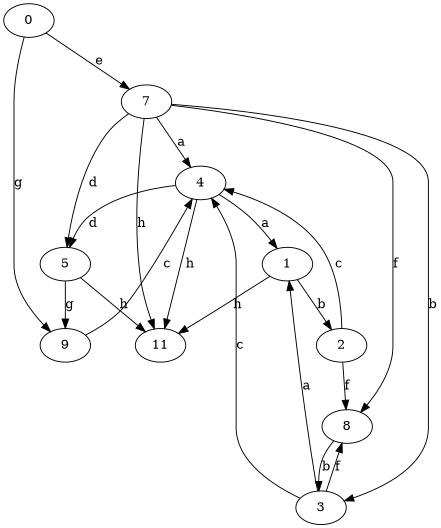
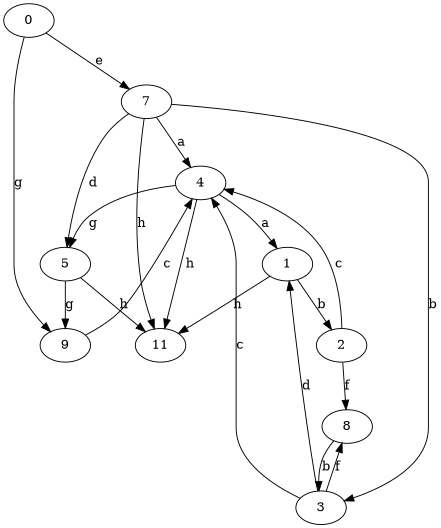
  strict digraph {
    0
    7
    9
    11
    4
    8
    3
    5
    1
    2
    0 -> 7 [label=e]
    0 -> 9 [label=g]
    7 -> 11 [label=h]
    7 -> 4 [label=a]
-   7 -> 8 [label=f]
    7 -> 3 [label=b]
    7 -> 5 [label=d]
    9 -> 4 [label=c]
    4 -> 11 [label=h]
-   4 -> 5 [label=d]
+   4 -> 5 [label=g]
    4 -> 1 [label=a]
    8 -> 3 [label=b]
    3 -> 4 [label=c]
    3 -> 8 [label=f]
-   3 -> 1 [label=a]
+   3 -> 1 [label=d]
    5 -> 9 [label=g]
    5 -> 11 [label=h]
    1 -> 11 [label=h]
    1 -> 2 [label=b]
    2 -> 4 [label=c]
    2 -> 8 [label=f]
  }
